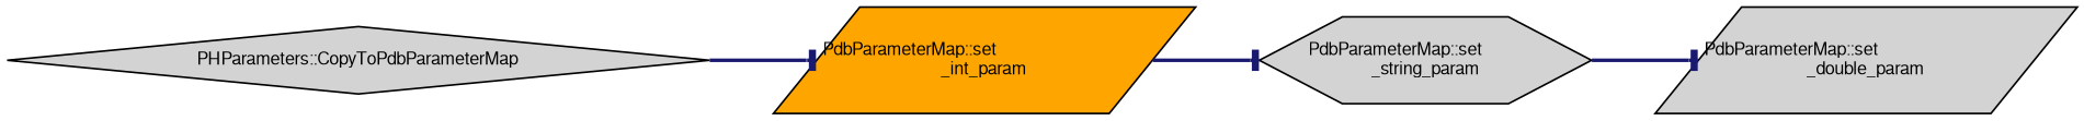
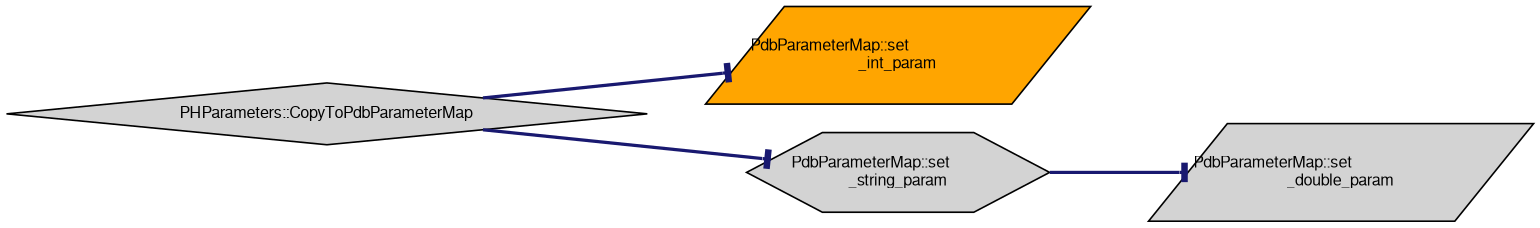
  digraph {
    rankdir=LR
    node [color=black fillcolor=lightgrey fontname=FreeSans fontsize=10 shape=parallelogram style=filled]
    edge [arrowhead=tee color=midnightblue fontname=FreeSans fontsize=10 labelfontname=FreeSans labelfontsize=10 style=bold]
    n1 [fontcolor=black height=0.2 label="PHParameters::CopyToPdbParameterMap" shape=diamond width=0.4]
    n2 [fillcolor=orange height=0.2 label="PdbParameterMap::set\l_int_param" width=0.4]
    n3 [height=0.2 label="PdbParameterMap::set\l_string_param" shape=hexagon width=0.4]
    n4 [height=0.2 label="PdbParameterMap::set\l_double_param" width=0.4]
    n1 -> n2
-   n2 -> n3
+   n1 -> n3
    n3 -> n4
  }
